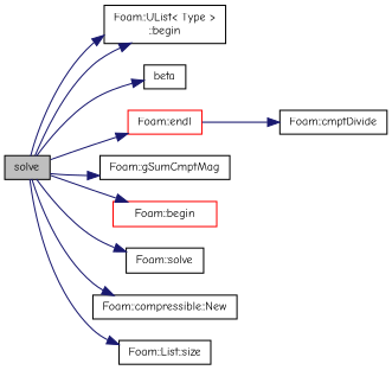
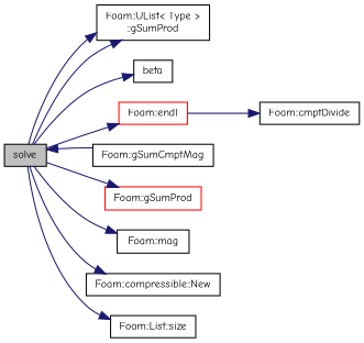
  digraph {
    fontname="Comic Neue"
    rankdir=LR
    node [color=black fontname="Comic Neue" fontsize=10 shape=record]
    edge [color=midnightblue fontname="Comic Neue" fontsize=10 labelfontname=Helvetica labelfontsize=10 style=solid]
    n1 [fillcolor=grey75 fontcolor=black height=0.2 label=solve style=filled width=0.4]
-   n2 [height=0.2 label="Foam::UList\< Type \>\l::begin" width=0.4]
+   n2 [height=0.2 label="Foam::UList\< Type \>\l::gSumProd" width=0.4]
    n3 [height=0.2 label=beta width=0.4]
    n4 [color=red height=0.2 label="Foam::endl" width=0.4]
    n5 [height=0.2 label="Foam::gSumCmptMag" width=0.4]
-   n6 [color=red height=0.2 label="Foam::begin" width=0.4]
-   n7 [height=0.2 label="Foam::solve" width=0.4]
+   n6 [color=red height=0.2 label="Foam::gSumProd" width=0.4]
+   n7 [height=0.2 label="Foam::mag" width=0.4]
    n8 [height=0.2 label="Foam::compressible::New" width=0.4]
    n9 [height=0.2 label="Foam::List::size" width=0.4]
    n10 [height=0.2 label="Foam::cmptDivide" width=0.4]
    n1 -> n2
    n1 -> n2
    n1 -> n3
    n1 -> n4
-   n1 -> n5
+   n5 -> n1
    n1 -> n6
    n1 -> n7
    n1 -> n8
    n1 -> n9
    n4 -> n10
  }
